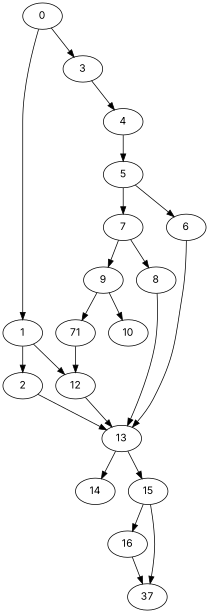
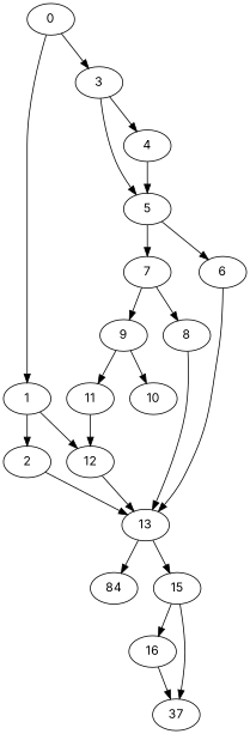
  digraph {
    fontname=Inter
    node [fontname=Inter]
    edge [fontname=Inter]
    0
    1
    3
    2
    12
    4
    5
    13
-   14
+   14 [label=84]
    15
    6
    7
    8
    9
    10
-   11 [label=71]
+   11
    16
    n18 [label=37]
    0 -> 1
    0 -> 3
    1 -> 2
    1 -> 12
    3 -> 4
+   3 -> 5
    2 -> 13
    12 -> 13
    4 -> 5
    5 -> 6
    5 -> 7
    13 -> 14
    13 -> 15
    15 -> 16
    15 -> n18
    6 -> 13
    7 -> 8
    7 -> 9
    8 -> 13
    9 -> 10
    9 -> 11
    11 -> 12
    16 -> n18
  }
